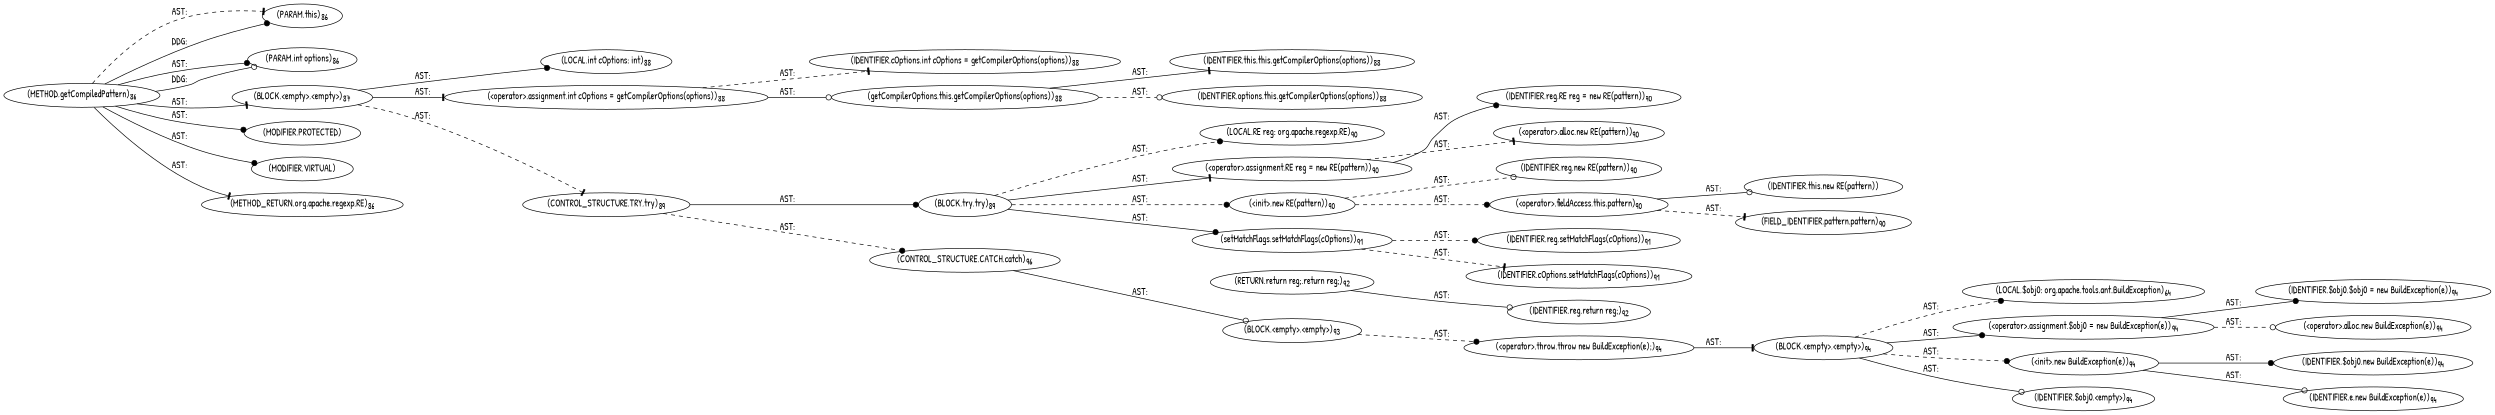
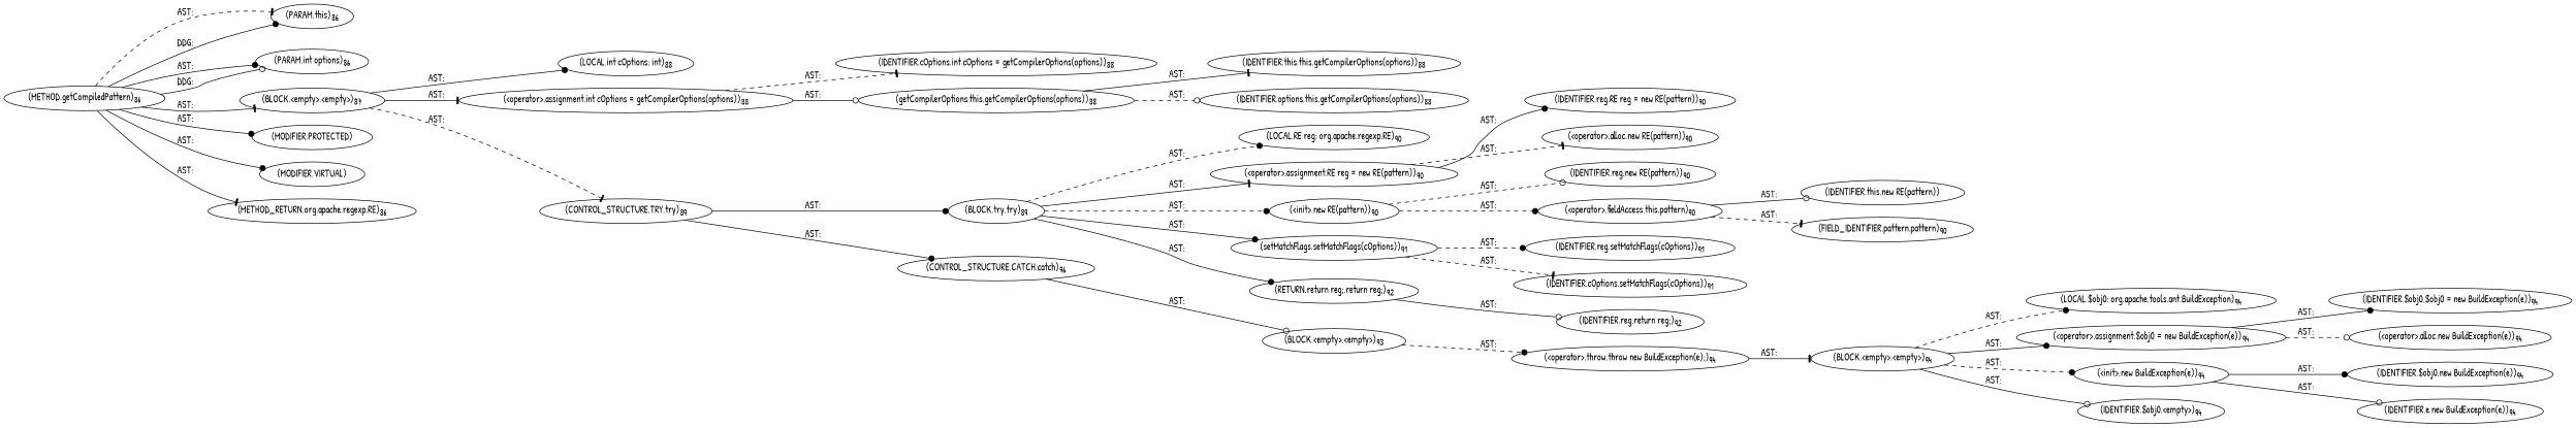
  digraph {
    fontname="Patrick Hand"
    rankdir=LR
    node [fontname="Patrick Hand"]
    edge [arrowhead=dot fontname="Patrick Hand" style=solid]
    n1 [label=<(METHOD,getCompiledPattern)<SUB>86</SUB>>]
    n2 [label=<(PARAM,this)<SUB>86</SUB>>]
    n3 [label=<(PARAM,int options)<SUB>86</SUB>>]
    n4 [label=<(BLOCK,&lt;empty&gt;,&lt;empty&gt;)<SUB>87</SUB>>]
    n5 [label=<(MODIFIER,PROTECTED)>]
    n6 [label=<(MODIFIER,VIRTUAL)>]
    n7 [label=<(METHOD_RETURN,org.apache.regexp.RE)<SUB>86</SUB>>]
    n8 [label=<(LOCAL,int cOptions: int)<SUB>88</SUB>>]
    n9 [label=<(&lt;operator&gt;.assignment,int cOptions = getCompilerOptions(options))<SUB>88</SUB>>]
    n10 [label=<(CONTROL_STRUCTURE,TRY,try)<SUB>89</SUB>>]
    n11 [label=<(IDENTIFIER,cOptions,int cOptions = getCompilerOptions(options))<SUB>88</SUB>>]
    n12 [label=<(getCompilerOptions,this.getCompilerOptions(options))<SUB>88</SUB>>]
    n13 [label=<(BLOCK,try,try)<SUB>89</SUB>>]
    n14 [label=<(CONTROL_STRUCTURE,CATCH,catch)<SUB>96</SUB>>]
    n15 [label=<(IDENTIFIER,this,this.getCompilerOptions(options))<SUB>88</SUB>>]
    n16 [label=<(IDENTIFIER,options,this.getCompilerOptions(options))<SUB>88</SUB>>]
    n17 [label=<(LOCAL,RE reg: org.apache.regexp.RE)<SUB>90</SUB>>]
    n18 [label=<(&lt;operator&gt;.assignment,RE reg = new RE(pattern))<SUB>90</SUB>>]
    n19 [label=<(&lt;init&gt;,new RE(pattern))<SUB>90</SUB>>]
    n20 [label=<(setMatchFlags,setMatchFlags(cOptions))<SUB>91</SUB>>]
    n21 [label=<(RETURN,return reg;,return reg;)<SUB>92</SUB>>]
    n22 [label=<(BLOCK,&lt;empty&gt;,&lt;empty&gt;)<SUB>93</SUB>>]
    n23 [label=<(IDENTIFIER,reg,RE reg = new RE(pattern))<SUB>90</SUB>>]
    n24 [label=<(&lt;operator&gt;.alloc,new RE(pattern))<SUB>90</SUB>>]
    n25 [label=<(IDENTIFIER,reg,new RE(pattern))<SUB>90</SUB>>]
    n26 [label=<(&lt;operator&gt;.fieldAccess,this.pattern)<SUB>90</SUB>>]
    n27 [label=<(IDENTIFIER,reg,setMatchFlags(cOptions))<SUB>91</SUB>>]
    n28 [label=<(IDENTIFIER,cOptions,setMatchFlags(cOptions))<SUB>91</SUB>>]
    n29 [label=<(IDENTIFIER,reg,return reg;)<SUB>92</SUB>>]
    n30 [label=<(IDENTIFIER,this,new RE(pattern))>]
    n31 [label=<(FIELD_IDENTIFIER,pattern,pattern)<SUB>90</SUB>>]
    n32 [label=<(&lt;operator&gt;.throw,throw new BuildException(e);)<SUB>94</SUB>>]
    n33 [label=<(BLOCK,&lt;empty&gt;,&lt;empty&gt;)<SUB>94</SUB>>]
-   n34 [label=<(LOCAL,$obj0: org.apache.tools.ant.BuildException)<SUB>64</SUB>>]
+   n34 [label=<(LOCAL,$obj0: org.apache.tools.ant.BuildException)<SUB>94</SUB>>]
    n35 [label=<(&lt;operator&gt;.assignment,$obj0 = new BuildException(e))<SUB>94</SUB>>]
    n36 [label=<(&lt;init&gt;,new BuildException(e))<SUB>94</SUB>>]
    n37 [label=<(IDENTIFIER,$obj0,&lt;empty&gt;)<SUB>94</SUB>>]
    n38 [label=<(IDENTIFIER,$obj0,$obj0 = new BuildException(e))<SUB>94</SUB>>]
    n39 [label=<(&lt;operator&gt;.alloc,new BuildException(e))<SUB>94</SUB>>]
    n40 [label=<(IDENTIFIER,$obj0,new BuildException(e))<SUB>94</SUB>>]
    n41 [label=<(IDENTIFIER,e,new BuildException(e))<SUB>94</SUB>>]
    n1 -> n2 [arrowhead=tee label="AST: " style=dashed]
    n1 -> n2 [label="DDG: "]
    n1 -> n3 [label="AST: "]
    n1 -> n3 [arrowhead=odot label="DDG: "]
    n1 -> n4 [arrowhead=tee label="AST: "]
    n1 -> n5 [label="AST: "]
    n1 -> n6 [label="AST: "]
    n1 -> n7 [arrowhead=tee label="AST: "]
    n4 -> n8 [label="AST: "]
    n4 -> n9 [arrowhead=tee label="AST: "]
    n4 -> n10 [arrowhead=tee label="AST: " style=dashed]
    n9 -> n11 [arrowhead=tee label="AST: " style=dashed]
    n9 -> n12 [arrowhead=odot label="AST: "]
    n10 -> n13 [label="AST: "]
-   n10 -> n14 [label="AST: " style=dashed]
+   n10 -> n14 [label="AST: "]
    n12 -> n15 [arrowhead=tee label="AST: "]
    n12 -> n16 [arrowhead=odot label="AST: " style=dashed]
    n13 -> n17 [label="AST: " style=dashed]
    n13 -> n18 [arrowhead=tee label="AST: "]
    n13 -> n19 [label="AST: " style=dashed]
    n13 -> n20 [label="AST: "]
+   n13 -> n21 [label="AST: "]
    n14 -> n22 [arrowhead=odot label="AST: "]
    n18 -> n23 [label="AST: "]
    n18 -> n24 [arrowhead=tee label="AST: " style=dashed]
    n19 -> n25 [arrowhead=odot label="AST: " style=dashed]
    n19 -> n26 [label="AST: " style=dashed]
    n20 -> n27 [label="AST: " style=dashed]
    n20 -> n28 [arrowhead=tee label="AST: " style=dashed]
    n21 -> n29 [arrowhead=odot label="AST: "]
    n22 -> n32 [label="AST: " style=dashed]
    n26 -> n30 [arrowhead=odot label="AST: "]
    n26 -> n31 [arrowhead=tee label="AST: " style=dashed]
    n32 -> n33 [arrowhead=tee label="AST: "]
    n33 -> n34 [label="AST: " style=dashed]
    n33 -> n35 [label="AST: "]
    n33 -> n36 [label="AST: " style=dashed]
    n33 -> n37 [arrowhead=odot label="AST: "]
    n35 -> n38 [label="AST: "]
    n35 -> n39 [arrowhead=odot label="AST: " style=dashed]
    n36 -> n40 [label="AST: "]
    n36 -> n41 [arrowhead=odot label="AST: "]
  }
